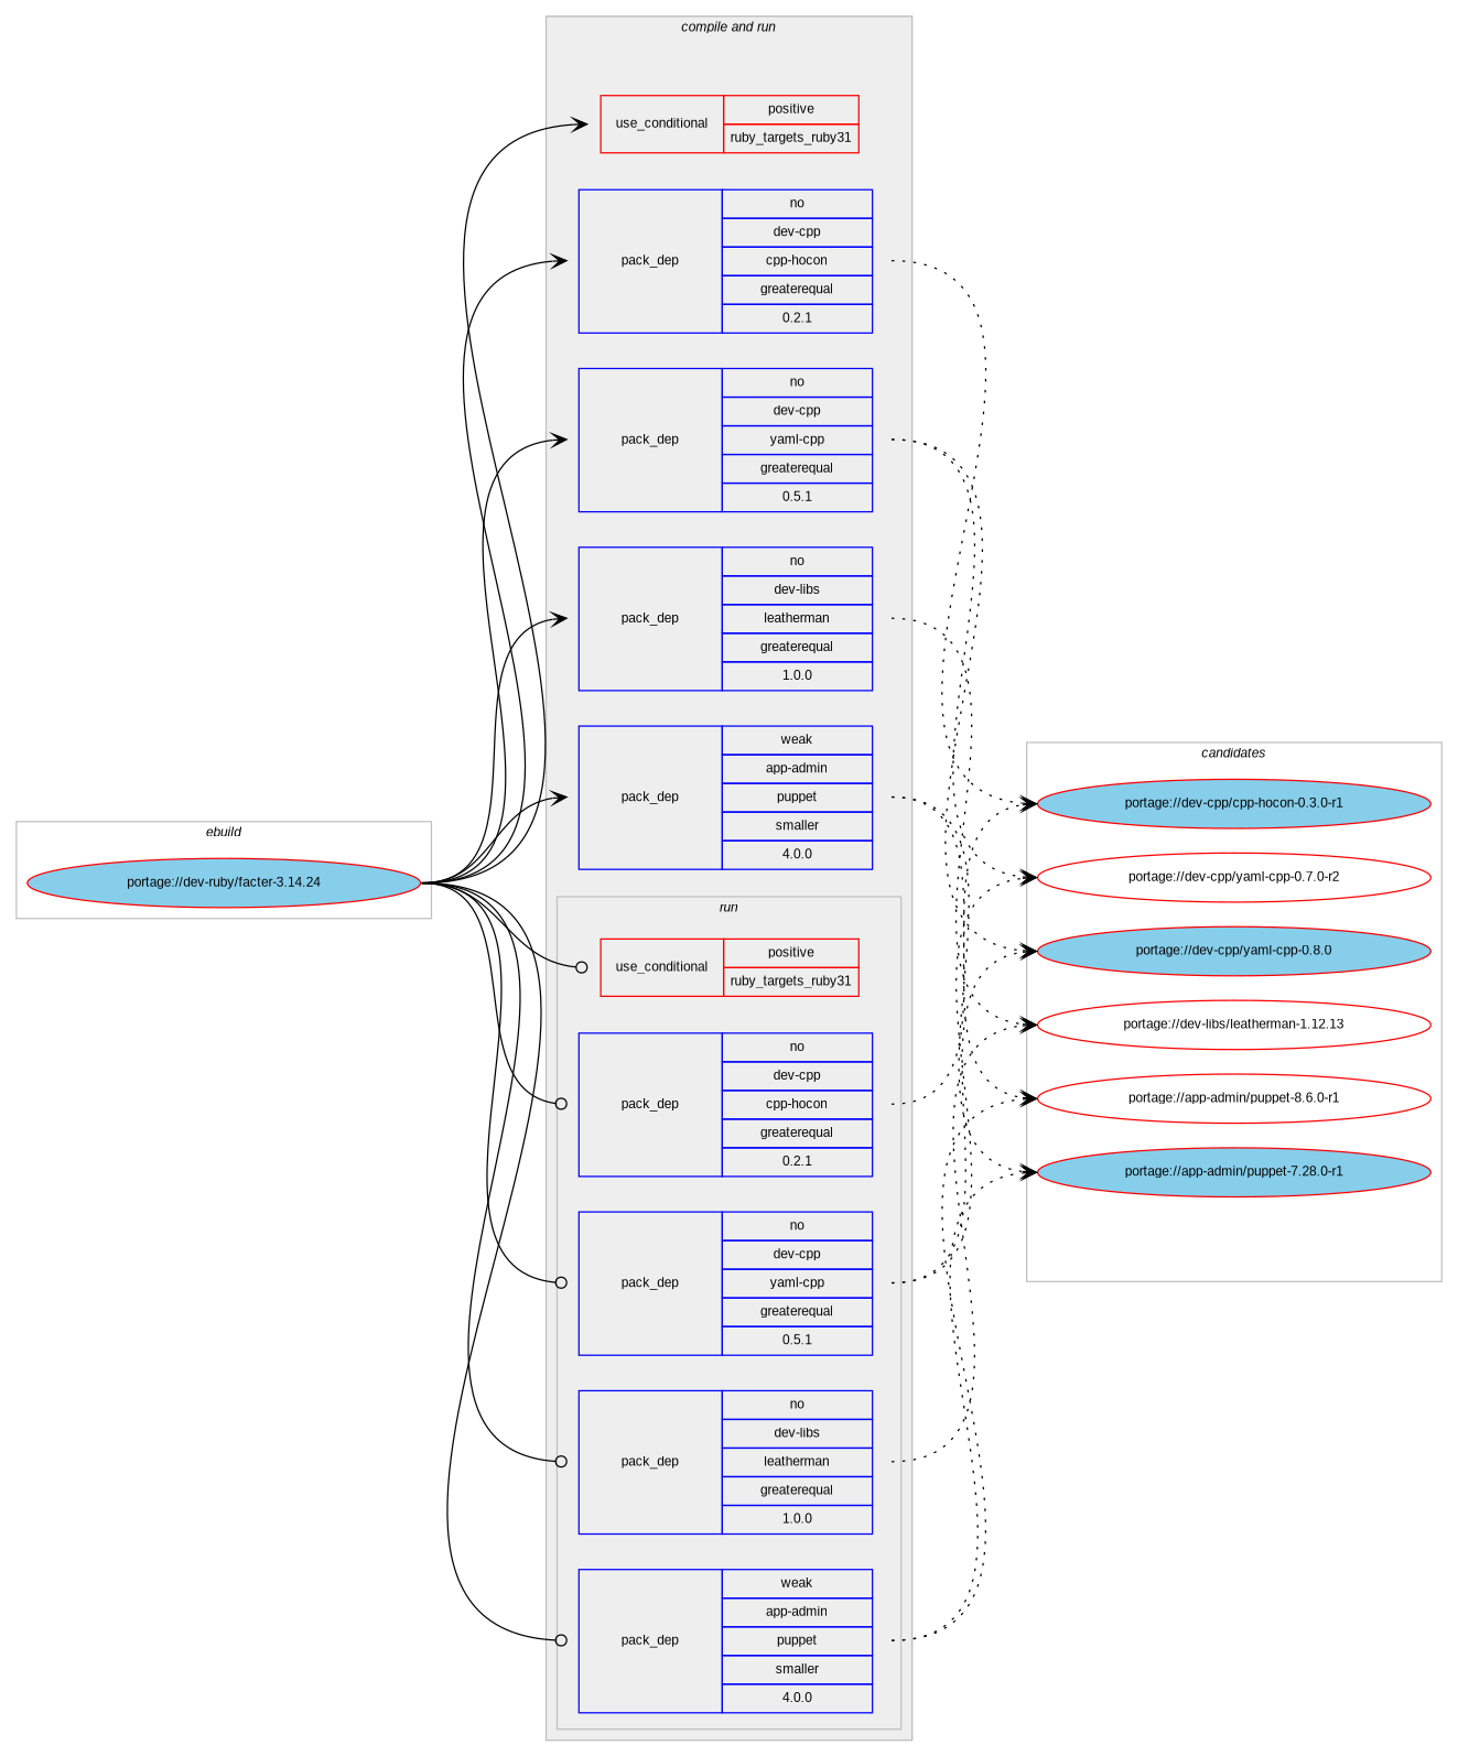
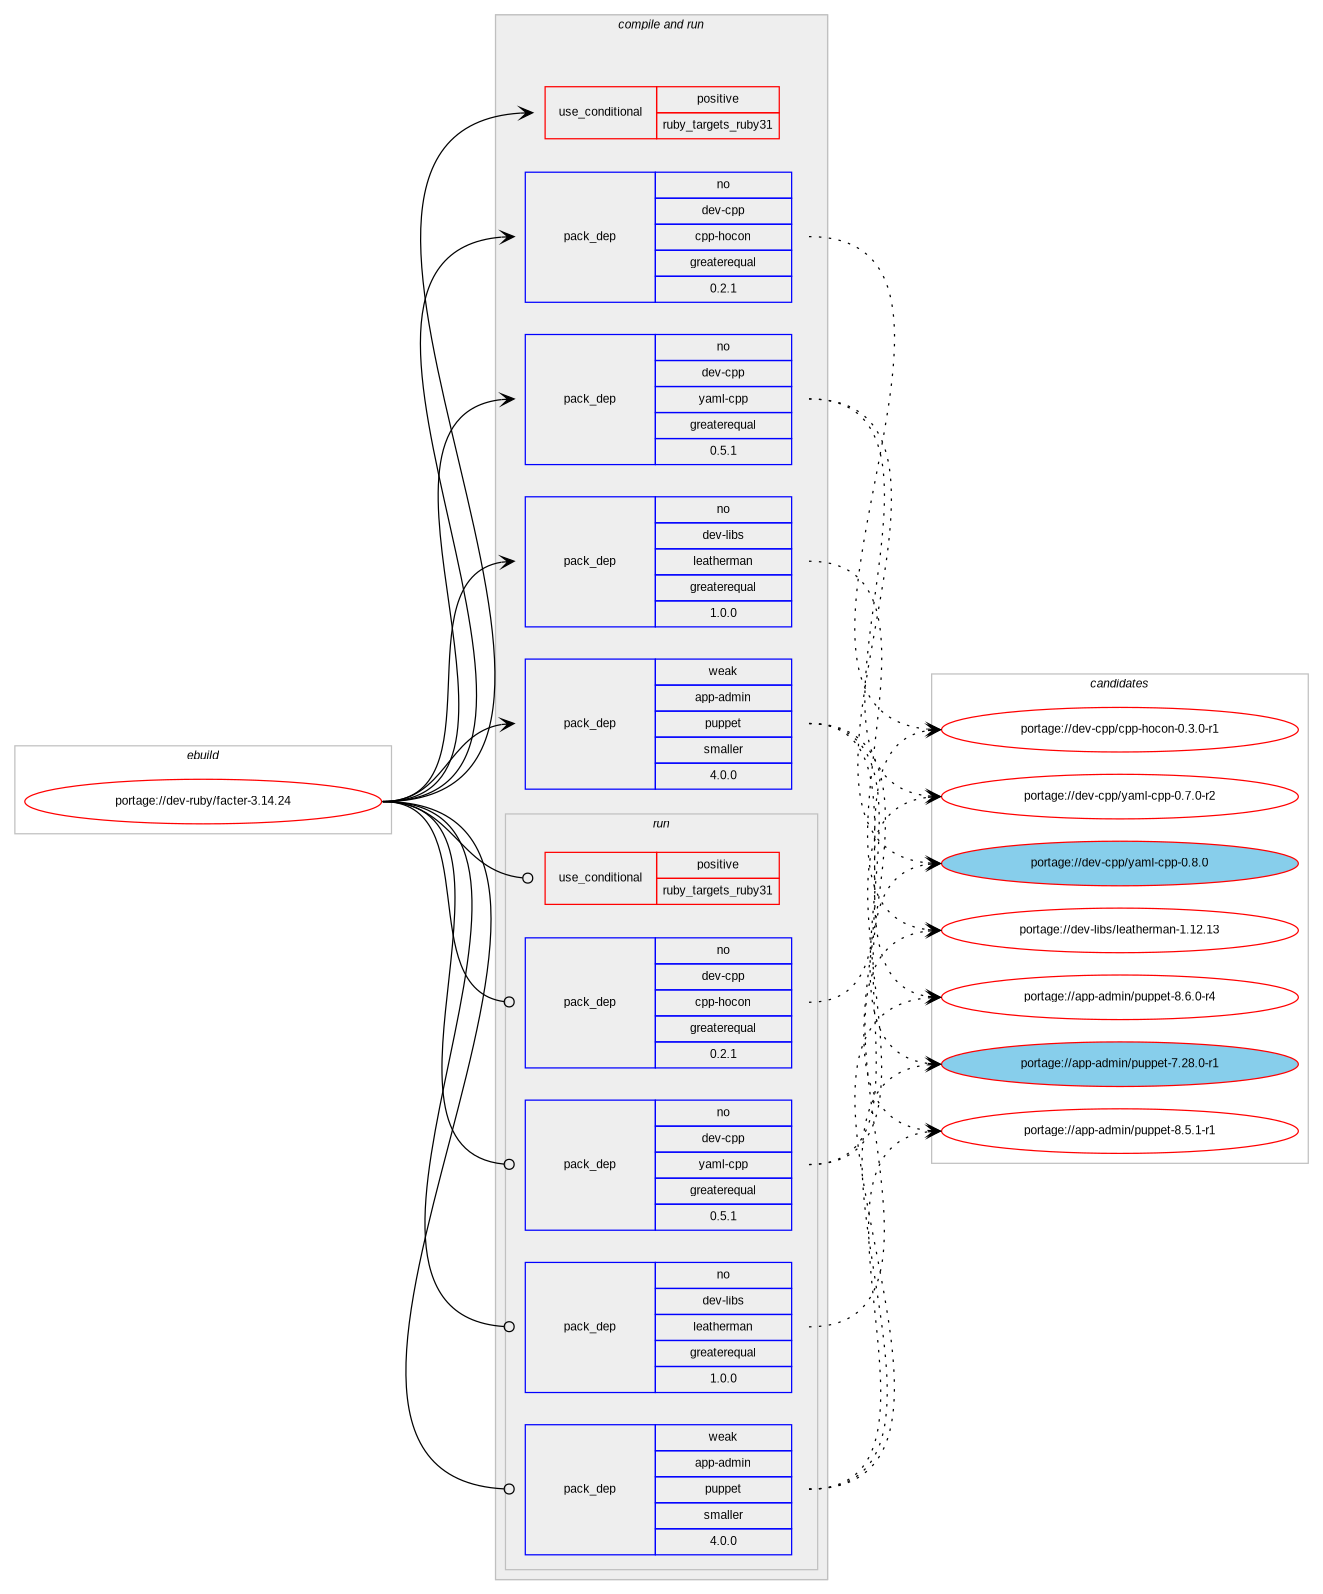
  digraph {
    compound=true
    concentrate=true
    fontname="Liberation Sans"
    fontsize=10
    newrank=true
    rankdir=LR
    ranksep=1.5
    node [color=red fontname="Liberation Sans" fontsize=10 shape=none]
    edge [arrowhead=vee fontname="Liberation Sans" headport=w style=dotted tailport=e weight=100]
-   n1 [fillcolor=skyblue label="portage://dev-ruby/facter-3.14.24" style=filled width=4 shape=""]
+   n1 [fillcolor=white label="portage://dev-ruby/facter-3.14.24" style=filled width=4 shape=""]
    n2 [label=<<TABLE BORDER="0" CELLBORDER="1" CELLSPACING="0" CELLPADDING="4"><TR><TD ROWSPAN="3" CELLPADDING="10">use_conditional</TD></TR><TR><TD>positive</TD></TR><TR><TD>ruby_targets_ruby31</TD></TR></TABLE>>]
    n3 [color=blue label=<<TABLE BORDER="0" CELLBORDER="1" CELLSPACING="0" CELLPADDING="4" WIDTH="220"><TR><TD ROWSPAN="6" CELLPADDING="30">pack_dep</TD></TR><TR><TD WIDTH="110">no</TD></TR><TR><TD>dev-cpp</TD></TR><TR><TD>cpp-hocon</TD></TR><TR><TD>greaterequal</TD></TR><TR><TD>0.2.1</TD></TR></TABLE>>]
    n4 [color=blue label=<<TABLE BORDER="0" CELLBORDER="1" CELLSPACING="0" CELLPADDING="4" WIDTH="220"><TR><TD ROWSPAN="6" CELLPADDING="30">pack_dep</TD></TR><TR><TD WIDTH="110">no</TD></TR><TR><TD>dev-cpp</TD></TR><TR><TD>yaml-cpp</TD></TR><TR><TD>greaterequal</TD></TR><TR><TD>0.5.1</TD></TR></TABLE>>]
    n5 [color=blue label=<<TABLE BORDER="0" CELLBORDER="1" CELLSPACING="0" CELLPADDING="4" WIDTH="220"><TR><TD ROWSPAN="6" CELLPADDING="30">pack_dep</TD></TR><TR><TD WIDTH="110">no</TD></TR><TR><TD>dev-libs</TD></TR><TR><TD>leatherman</TD></TR><TR><TD>greaterequal</TD></TR><TR><TD>1.0.0</TD></TR></TABLE>>]
    n6 [color=blue label=<<TABLE BORDER="0" CELLBORDER="1" CELLSPACING="0" CELLPADDING="4" WIDTH="220"><TR><TD ROWSPAN="6" CELLPADDING="30">pack_dep</TD></TR><TR><TD WIDTH="110">weak</TD></TR><TR><TD>app-admin</TD></TR><TR><TD>puppet</TD></TR><TR><TD>smaller</TD></TR><TR><TD>4.0.0</TD></TR></TABLE>>]
    n7 [label=<<TABLE BORDER="0" CELLBORDER="1" CELLSPACING="0" CELLPADDING="4"><TR><TD ROWSPAN="3" CELLPADDING="10">use_conditional</TD></TR><TR><TD>positive</TD></TR><TR><TD>ruby_targets_ruby31</TD></TR></TABLE>>]
    n8 [color=blue label=<<TABLE BORDER="0" CELLBORDER="1" CELLSPACING="0" CELLPADDING="4" WIDTH="220"><TR><TD ROWSPAN="6" CELLPADDING="30">pack_dep</TD></TR><TR><TD WIDTH="110">no</TD></TR><TR><TD>dev-cpp</TD></TR><TR><TD>cpp-hocon</TD></TR><TR><TD>greaterequal</TD></TR><TR><TD>0.2.1</TD></TR></TABLE>>]
    n9 [color=blue label=<<TABLE BORDER="0" CELLBORDER="1" CELLSPACING="0" CELLPADDING="4" WIDTH="220"><TR><TD ROWSPAN="6" CELLPADDING="30">pack_dep</TD></TR><TR><TD WIDTH="110">no</TD></TR><TR><TD>dev-cpp</TD></TR><TR><TD>yaml-cpp</TD></TR><TR><TD>greaterequal</TD></TR><TR><TD>0.5.1</TD></TR></TABLE>>]
    n10 [color=blue label=<<TABLE BORDER="0" CELLBORDER="1" CELLSPACING="0" CELLPADDING="4" WIDTH="220"><TR><TD ROWSPAN="6" CELLPADDING="30">pack_dep</TD></TR><TR><TD WIDTH="110">no</TD></TR><TR><TD>dev-libs</TD></TR><TR><TD>leatherman</TD></TR><TR><TD>greaterequal</TD></TR><TR><TD>1.0.0</TD></TR></TABLE>>]
    n11 [color=blue label=<<TABLE BORDER="0" CELLBORDER="1" CELLSPACING="0" CELLPADDING="4" WIDTH="220"><TR><TD ROWSPAN="6" CELLPADDING="30">pack_dep</TD></TR><TR><TD WIDTH="110">weak</TD></TR><TR><TD>app-admin</TD></TR><TR><TD>puppet</TD></TR><TR><TD>smaller</TD></TR><TR><TD>4.0.0</TD></TR></TABLE>>]
    n12 [fillcolor=white label="portage://dev-cpp/yaml-cpp-0.7.0-r2" style=filled width=4 shape=""]
    n13 [fillcolor=skyblue label="portage://dev-cpp/yaml-cpp-0.8.0" style=filled width=4 shape=""]
-   n14 [fillcolor=skyblue label="portage://dev-cpp/cpp-hocon-0.3.0-r1" style=filled width=4 shape=""]
+   n14 [fillcolor=white label="portage://dev-cpp/cpp-hocon-0.3.0-r1" style=filled width=4 shape=""]
    n15 [fillcolor=white label="portage://dev-libs/leatherman-1.12.13" style=filled width=4 shape=""]
    n16 [fillcolor=skyblue label="portage://app-admin/puppet-7.28.0-r1" style=filled width=4 shape=""]
-   n18 [fillcolor=white label="portage://app-admin/puppet-8.6.0-r1" style=filled width=4 shape=""]
+   n17 [fillcolor=white label="portage://app-admin/puppet-8.5.1-r1" style=filled width=4 shape=""]
+   n18 [fillcolor=white label="portage://app-admin/puppet-8.6.0-r4" style=filled width=4 shape=""]
    subgraph cluster_1 {
      color=gray
      label=<<i>ebuild</i>>
      rank=same
      n1
    }
    subgraph cluster_2 {
      color=gray
      label=<<i>dependencies</i>>
      subgraph cluster_3 {
        color=gray
        fillcolor="#eeeeee"
        label=<<i>compile</i>>
        style=filled
        subgraph sub_4 {
          color=gray
          fillcolor="#eeeeee"
          label=<<i>compile</i>>
          style=filled
          n2
        }
        subgraph sub_5 {
          color=gray
          fillcolor="#eeeeee"
          label=<<i>compile</i>>
          style=filled
          n3
        }
        subgraph sub_6 {
          color=gray
          fillcolor="#eeeeee"
          label=<<i>compile</i>>
          style=filled
          n4
        }
        subgraph sub_7 {
          color=gray
          fillcolor="#eeeeee"
          label=<<i>compile</i>>
          style=filled
          n5
        }
        subgraph sub_8 {
          color=gray
          fillcolor="#eeeeee"
          label=<<i>compile</i>>
          style=filled
          n6
        }
      }
      subgraph cluster_9 {
        color=gray
        fillcolor="#eeeeee"
        label=<<i>compile and run</i>>
        style=filled
      }
      subgraph cluster_10 {
        color=gray
        fillcolor="#eeeeee"
        label=<<i>run</i>>
        style=filled
        subgraph sub_11 {
          color=gray
          fillcolor="#eeeeee"
          label=<<i>run</i>>
          style=filled
          n7
        }
        subgraph sub_12 {
          color=gray
          fillcolor="#eeeeee"
          label=<<i>run</i>>
          style=filled
          n8
        }
        subgraph sub_13 {
          color=gray
          fillcolor="#eeeeee"
          label=<<i>run</i>>
          style=filled
          n9
        }
        subgraph sub_14 {
          color=gray
          fillcolor="#eeeeee"
          label=<<i>run</i>>
          style=filled
          n10
        }
        subgraph sub_15 {
          color=gray
          fillcolor="#eeeeee"
          label=<<i>run</i>>
          style=filled
          n11
        }
      }
    }
    subgraph cluster_16 {
      color=gray
      label=<<i>candidates</i>>
      rank=same
      subgraph sub_17 {
        color=black
        label=<<i>candidates</i>>
        nodesep=1
        rank=same
        n12
        n13
      }
      subgraph sub_18 {
        color=black
        label=<<i>candidates</i>>
        nodesep=1
        rank=same
        n14
      }
      subgraph sub_19 {
        color=black
        label=<<i>candidates</i>>
        nodesep=1
        rank=same
        n15
      }
      subgraph sub_20 {
        color=black
        label=<<i>candidates</i>>
        nodesep=1
        rank=same
        n16
+       n17
        n18
      }
      subgraph sub_21 {
        color=black
        label=<<i>candidates</i>>
        nodesep=1
        rank=same
        n14
      }
      subgraph sub_22 {
        color=black
        label=<<i>candidates</i>>
        nodesep=1
        rank=same
        n12
        n13
      }
      subgraph sub_23 {
        color=black
        label=<<i>candidates</i>>
        nodesep=1
        rank=same
        n15
      }
      subgraph sub_24 {
        color=black
        label=<<i>candidates</i>>
        nodesep=1
        rank=same
        n16
+       n17
        n18
      }
    }
    n1 -> n2 [style=solid weight=20]
    n1 -> n3 [style=solid weight=20]
    n1 -> n4 [style=solid weight=20]
    n1 -> n5 [style=solid weight=20]
    n1 -> n6 [style=solid weight=20]
    n1 -> n7 [arrowhead=odot style=solid weight=20]
    n1 -> n8 [arrowhead=odot style=solid weight=20]
    n1 -> n9 [arrowhead=odot style=solid weight=20]
    n1 -> n10 [arrowhead=odot style=solid weight=20]
    n1 -> n11 [arrowhead=odot style=solid weight=20]
    n3 -> n14
    n4 -> n12
    n4 -> n13
    n5 -> n15
    n6 -> n16
+   n6 -> n17
    n6 -> n18
    n8 -> n14
    n9 -> n12
    n9 -> n13
    n10 -> n15
    n11 -> n16
+   n11 -> n17
    n11 -> n18
  }
